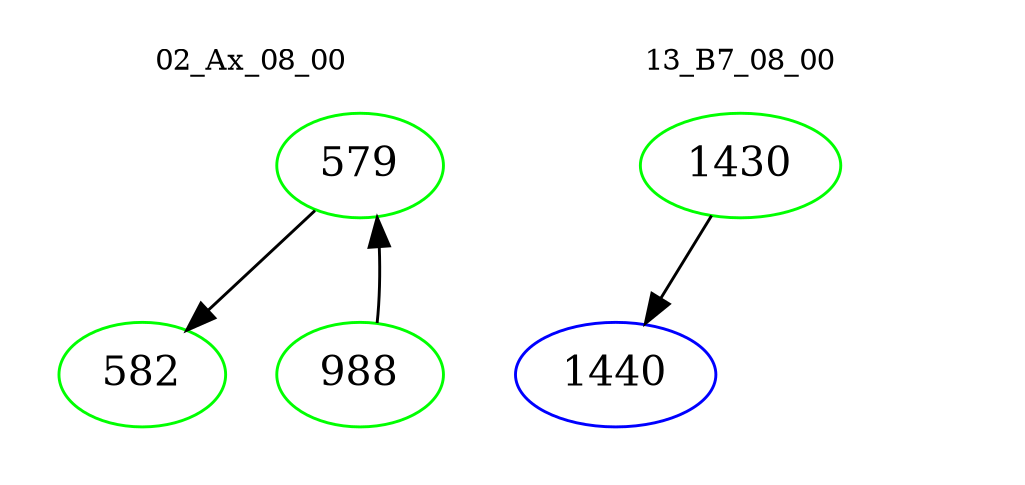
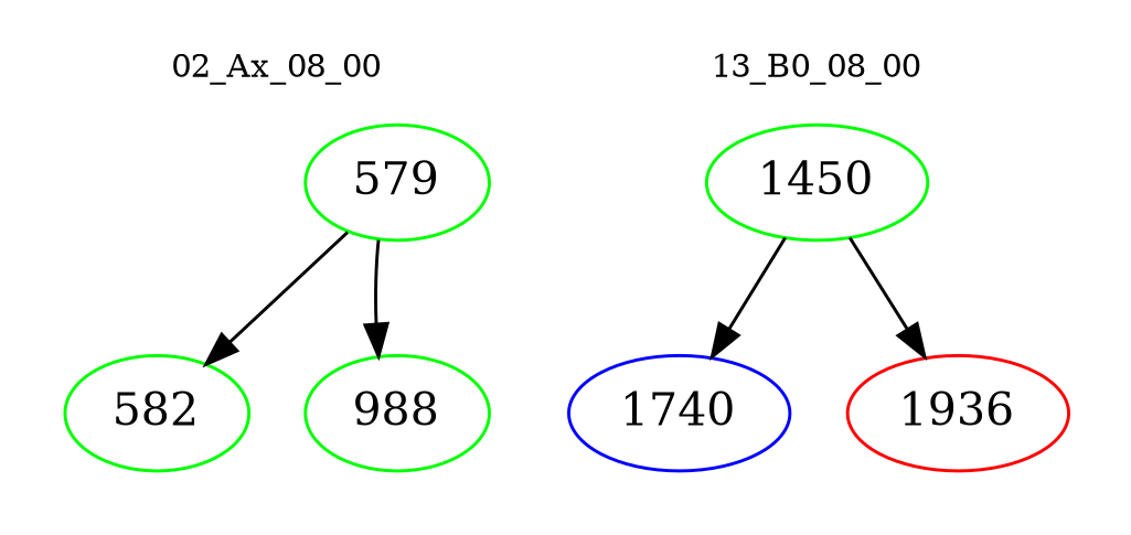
  digraph {
    node [color=green]
    edge [color=black]
    n1 [label=579]
    n2 [label=582]
    n3 [label=988]
-   n4 [label=1430]
-   n5 [color=blue label=1440]
+   n4 [label=1450]
+   n5 [color=blue label=1740]
+   n6 [color=red label=1936]
    subgraph cluster_1 {
      color=white
      fontsize=10
      label="02_Ax_08_00"
      n1
      n2
      n3
    }
    subgraph cluster_2 {
      color=white
      fontsize=10
-     label="13_B7_08_00"
+     label="13_B0_08_00"
      n4
      n5
+     n6
    }
    n1 -> n2
-   n3 -> n1
+   n1 -> n3
    n4 -> n5
+   n4 -> n6
  }
